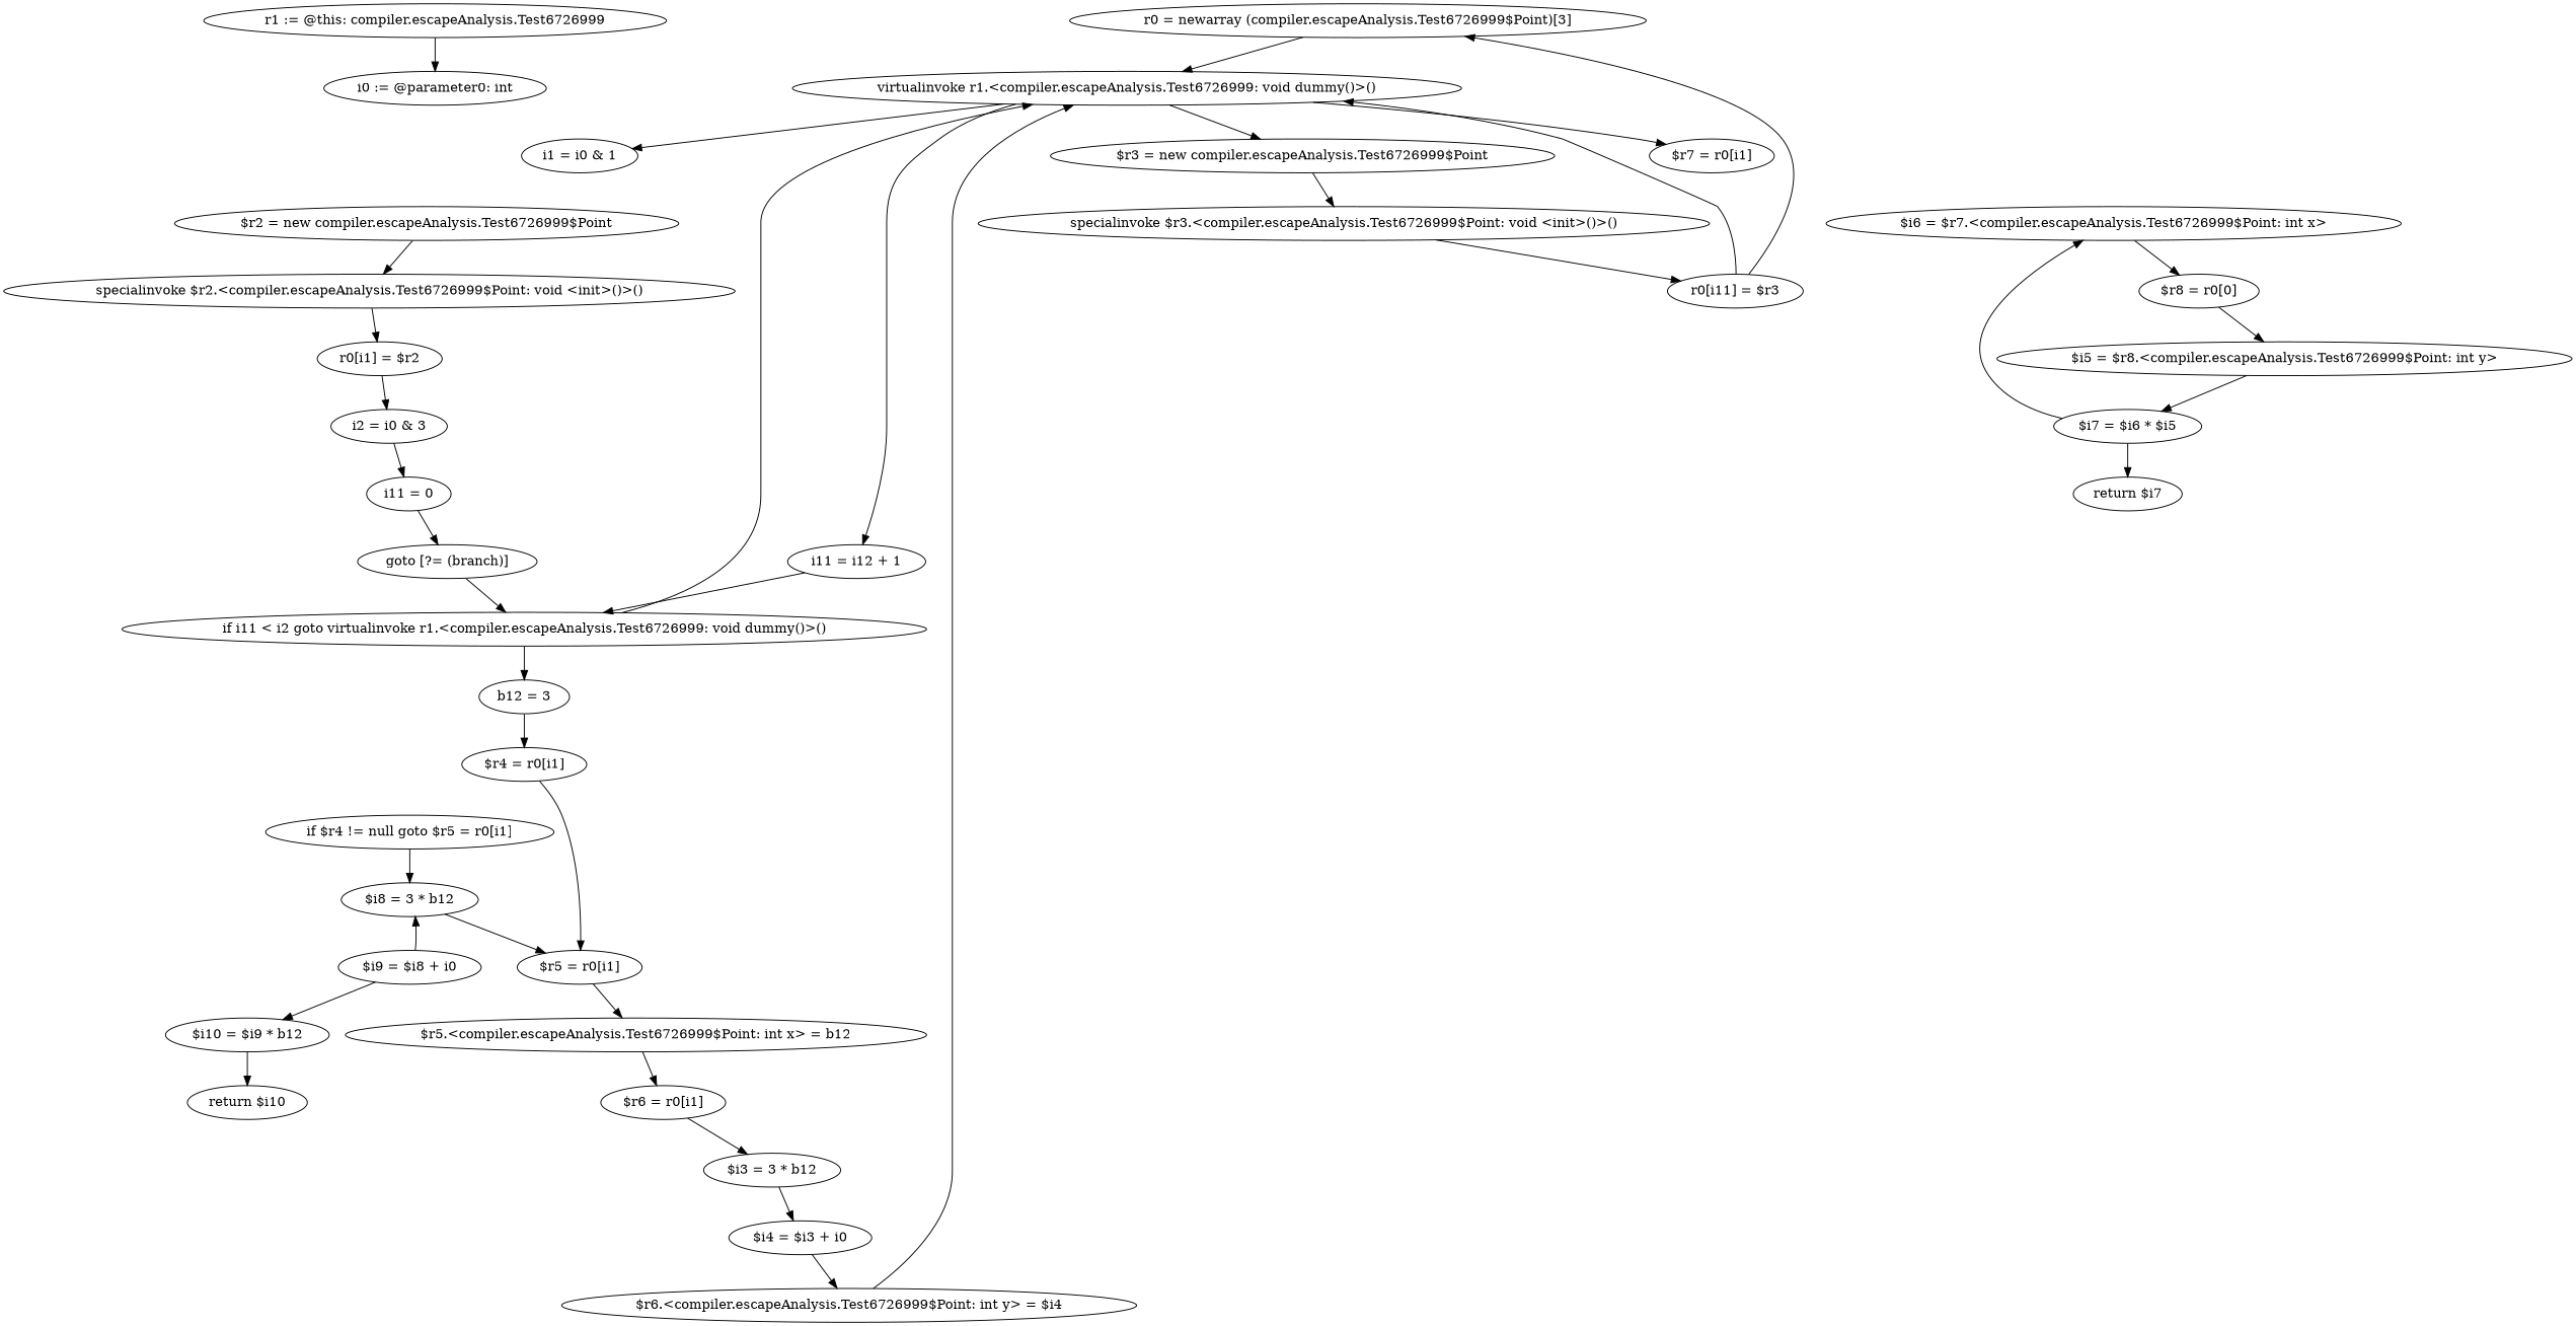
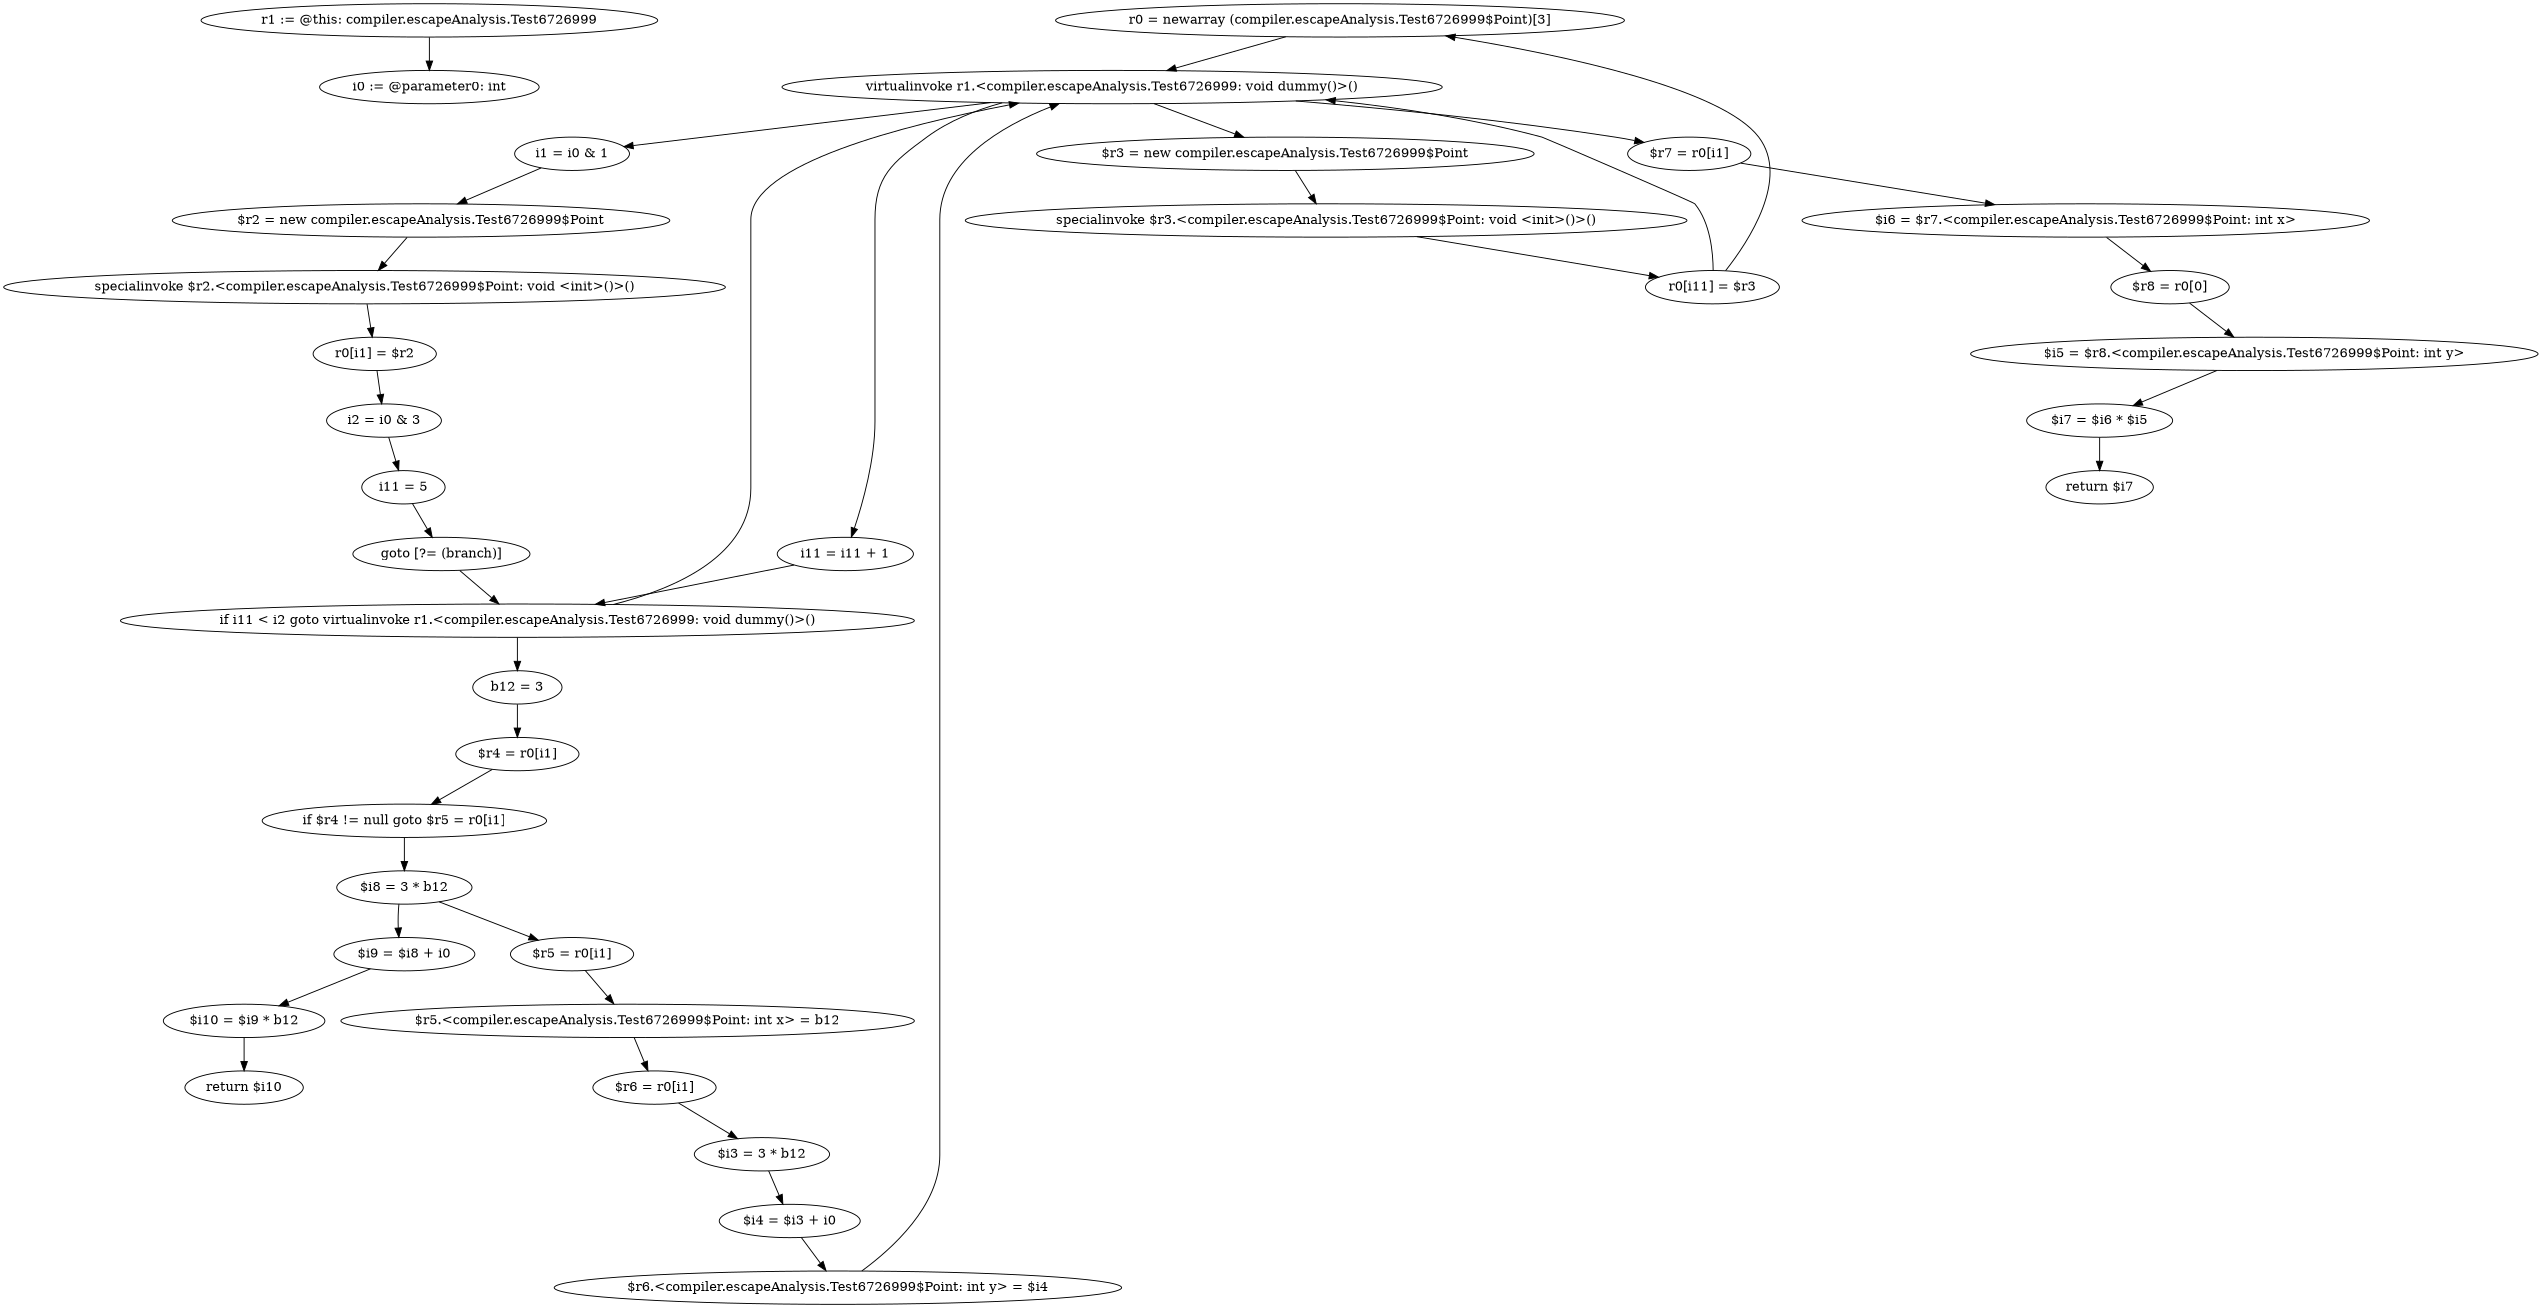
  digraph {
    "r1 := @this: compiler.escapeAnalysis.Test6726999"
    "i0 := @parameter0: int"
    "r0 = newarray (compiler.escapeAnalysis.Test6726999$Point)[3]"
    "virtualinvoke r1.<compiler.escapeAnalysis.Test6726999: void dummy()>()"
    "i1 = i0 & 1"
    "$r3 = new compiler.escapeAnalysis.Test6726999$Point"
-   "i11 = i11 + 1" [label="i11 = i12 + 1"]
+   "i11 = i11 + 1"
    "$r7 = r0[i1]"
    "$r2 = new compiler.escapeAnalysis.Test6726999$Point"
    "specialinvoke $r3.<compiler.escapeAnalysis.Test6726999$Point: void <init>()>()"
    "if i11 < i2 goto virtualinvoke r1.<compiler.escapeAnalysis.Test6726999: void dummy()>()"
    "$i6 = $r7.<compiler.escapeAnalysis.Test6726999$Point: int x>"
    "specialinvoke $r2.<compiler.escapeAnalysis.Test6726999$Point: void <init>()>()"
    "r0[i1] = $r2"
    "i2 = i0 & 3"
-   "i11 = 0"
+   "i11 = 0" [label="i11 = 5"]
    "goto [?= (branch)]"
    "b12 = 3"
    "r0[i11] = $r3"
    "$r4 = r0[i1]"
    "if $r4 != null goto $r5 = r0[i1]"
    "$i8 = 3 * b12"
    "$r5 = r0[i1]"
    "$i9 = $i8 + i0"
    "$r5.<compiler.escapeAnalysis.Test6726999$Point: int x> = b12"
    "$i10 = $i9 * b12"
    "return $i10"
    "$r6 = r0[i1]"
    "$i3 = 3 * b12"
    "$i4 = $i3 + i0"
    "$r6.<compiler.escapeAnalysis.Test6726999$Point: int y> = $i4"
    "$r8 = r0[0]"
    "$i5 = $r8.<compiler.escapeAnalysis.Test6726999$Point: int y>"
    "$i7 = $i6 * $i5"
    "return $i7"
    "r1 := @this: compiler.escapeAnalysis.Test6726999" -> "i0 := @parameter0: int"
    "r0 = newarray (compiler.escapeAnalysis.Test6726999$Point)[3]" -> "virtualinvoke r1.<compiler.escapeAnalysis.Test6726999: void dummy()>()"
    "virtualinvoke r1.<compiler.escapeAnalysis.Test6726999: void dummy()>()" -> "i1 = i0 & 1"
    "virtualinvoke r1.<compiler.escapeAnalysis.Test6726999: void dummy()>()" -> "$r3 = new compiler.escapeAnalysis.Test6726999$Point"
    "virtualinvoke r1.<compiler.escapeAnalysis.Test6726999: void dummy()>()" -> "i11 = i11 + 1"
    "virtualinvoke r1.<compiler.escapeAnalysis.Test6726999: void dummy()>()" -> "$r7 = r0[i1]"
+   "i1 = i0 & 1" -> "$r2 = new compiler.escapeAnalysis.Test6726999$Point"
    "$r3 = new compiler.escapeAnalysis.Test6726999$Point" -> "specialinvoke $r3.<compiler.escapeAnalysis.Test6726999$Point: void <init>()>()"
    "i11 = i11 + 1" -> "if i11 < i2 goto virtualinvoke r1.<compiler.escapeAnalysis.Test6726999: void dummy()>()"
-   "$i7 = $i6 * $i5" -> "$i6 = $r7.<compiler.escapeAnalysis.Test6726999$Point: int x>"
+   "$r7 = r0[i1]" -> "$i6 = $r7.<compiler.escapeAnalysis.Test6726999$Point: int x>"
    "$r2 = new compiler.escapeAnalysis.Test6726999$Point" -> "specialinvoke $r2.<compiler.escapeAnalysis.Test6726999$Point: void <init>()>()"
    "specialinvoke $r3.<compiler.escapeAnalysis.Test6726999$Point: void <init>()>()" -> "r0[i11] = $r3"
    "if i11 < i2 goto virtualinvoke r1.<compiler.escapeAnalysis.Test6726999: void dummy()>()" -> "virtualinvoke r1.<compiler.escapeAnalysis.Test6726999: void dummy()>()"
    "if i11 < i2 goto virtualinvoke r1.<compiler.escapeAnalysis.Test6726999: void dummy()>()" -> "b12 = 3"
    "$i6 = $r7.<compiler.escapeAnalysis.Test6726999$Point: int x>" -> "$r8 = r0[0]"
    "specialinvoke $r2.<compiler.escapeAnalysis.Test6726999$Point: void <init>()>()" -> "r0[i1] = $r2"
    "r0[i1] = $r2" -> "i2 = i0 & 3"
    "i2 = i0 & 3" -> "i11 = 0"
    "i11 = 0" -> "goto [?= (branch)]"
    "goto [?= (branch)]" -> "if i11 < i2 goto virtualinvoke r1.<compiler.escapeAnalysis.Test6726999: void dummy()>()"
    "b12 = 3" -> "$r4 = r0[i1]"
    "r0[i11] = $r3" -> "r0 = newarray (compiler.escapeAnalysis.Test6726999$Point)[3]"
    "r0[i11] = $r3" -> "virtualinvoke r1.<compiler.escapeAnalysis.Test6726999: void dummy()>()"
-   "$r4 = r0[i1]" -> "$r5 = r0[i1]"
+   "$r4 = r0[i1]" -> "if $r4 != null goto $r5 = r0[i1]"
    "if $r4 != null goto $r5 = r0[i1]" -> "$i8 = 3 * b12"
    "$i8 = 3 * b12" -> "$r5 = r0[i1]"
-   "$i9 = $i8 + i0" -> "$i8 = 3 * b12"
+   "$i8 = 3 * b12" -> "$i9 = $i8 + i0"
    "$r5 = r0[i1]" -> "$r5.<compiler.escapeAnalysis.Test6726999$Point: int x> = b12"
    "$i9 = $i8 + i0" -> "$i10 = $i9 * b12"
    "$r5.<compiler.escapeAnalysis.Test6726999$Point: int x> = b12" -> "$r6 = r0[i1]"
    "$i10 = $i9 * b12" -> "return $i10"
    "$r6 = r0[i1]" -> "$i3 = 3 * b12"
    "$i3 = 3 * b12" -> "$i4 = $i3 + i0"
    "$i4 = $i3 + i0" -> "$r6.<compiler.escapeAnalysis.Test6726999$Point: int y> = $i4"
    "$r6.<compiler.escapeAnalysis.Test6726999$Point: int y> = $i4" -> "virtualinvoke r1.<compiler.escapeAnalysis.Test6726999: void dummy()>()"
    "$r8 = r0[0]" -> "$i5 = $r8.<compiler.escapeAnalysis.Test6726999$Point: int y>"
    "$i5 = $r8.<compiler.escapeAnalysis.Test6726999$Point: int y>" -> "$i7 = $i6 * $i5"
    "$i7 = $i6 * $i5" -> "return $i7"
  }
